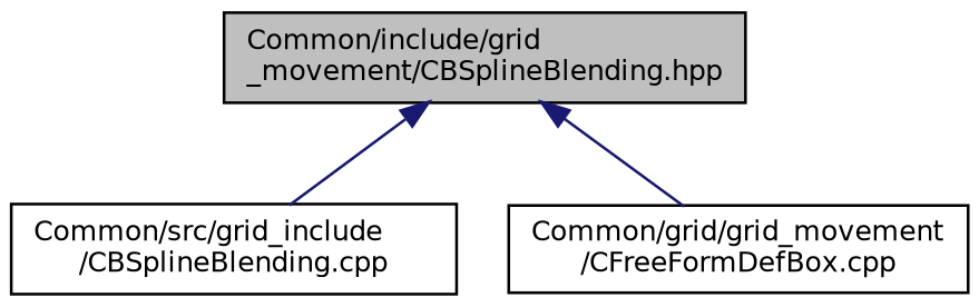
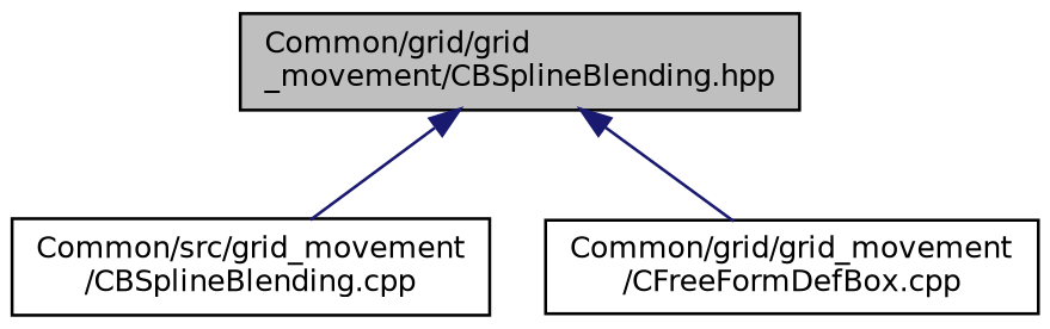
  digraph {
    node [color=black fillcolor=white fontname=Helvetica fontsize=10 shape=record style=filled]
    edge [color=midnightblue dir=back fontname=Helvetica fontsize=10 labelfontname=Helvetica labelfontsize=10 style=solid]
-   n1 [fillcolor=grey75 fontcolor=black height=0.2 label="Common/include/grid\l_movement/CBSplineBlending.hpp" width=0.4]
-   n2 [height=0.2 label="Common/src/grid_include\l/CBSplineBlending.cpp" width=0.4]
+   n1 [fillcolor=grey75 fontcolor=black height=0.2 label="Common/grid/grid\l_movement/CBSplineBlending.hpp" width=0.4]
+   n2 [height=0.2 label="Common/src/grid_movement\l/CBSplineBlending.cpp" width=0.4]
    n3 [height=0.2 label="Common/grid/grid_movement\l/CFreeFormDefBox.cpp" width=0.4]
    n1 -> n2
    n1 -> n3
  }
